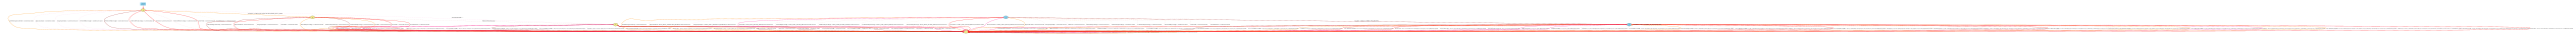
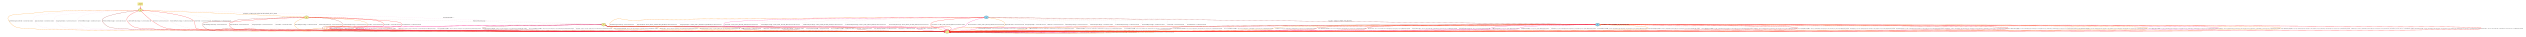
  digraph {
    configurations="1.0.0-TLS10|1.2.1-TLS10|1.3.0-TLS10|2.0.0-TLS10|2.10.0-TLS10"
    fontname=Roboto
    node [feature="1.0.0-TLS10|1.2.1-TLS10|1.3.0-TLS10|2.0.0-TLS10|2.10.0-TLS10" fillcolor=khaki fontname=Roboto style=filled]
    edge [color=darkorange fontname=Roboto style=bold feature="1.0.0-TLS10|1.2.1-TLS10|1.3.0-TLS10|2.0.0-TLS10|2.10.0-TLS10"]
-   __start0 [feature=True fillcolor=skyblue shape=none]
+   __start0 [feature=True shape=none]
    b [feature=True]
    c
    d
    e
    f [fillcolor=skyblue]
    g [fillcolor=skyblue]
    __start0 -> b [color=red feature=""]
    b -> c [label="AlertWarningCloseNotify / ConnectionClosed"]
    b -> c [color=deeppink label="ApplicationData / ConnectionClosed" style=dotted]
    b -> c [color=deeppink label="ChangeCipherSpec / ConnectionClosed" style=dotted]
    b -> c [color=deeppink label="DHClientKeyExchange / ConnectionClosed" style=dotted]
    b -> c [color=brown label="DHEServerKeyExchange / ConnectionClosed"]
    b -> c [color=red label="ECDHClientKeyExchange / ConnectionClosed"]
    b -> c [color=red label="Finished / ConnectionClosed"]
    b -> c [color=red label="RSAClientKeyExchange / ConnectionClosed" style=dotted]
    b -> c [color=red label="ServerHello / ConnectionClosed"]
    b -> c [label="ServerHelloDone / ConnectionClosed" style=dotted]
    b -> d [label="ClientHello / SERVER_HELLO|CERTIFICATE|SERVER_HELLO_DONE"]
    c -> c [label="AlertWarningCloseNotify / ConnectionClosed"]
    c -> c [color=brown label="ApplicationData / ConnectionClosed"]
    c -> c [label="ChangeCipherSpec / ConnectionClosed" style=dotted]
    c -> c [color=brown label="ClientHello / ConnectionClosed"]
    c -> c [color=brown label="DHClientKeyExchange / ConnectionClosed"]
    c -> c [color=red label="DHEServerKeyExchange / ConnectionClosed" style=dotted]
    c -> c [color=deeppink label="ECDHClientKeyExchange / ConnectionClosed"]
    c -> c [color=deeppink label="Finished / ConnectionClosed"]
    c -> c [color=red label="RSAClientKeyExchange / ConnectionClosed" style=dotted]
    c -> c [color=brown label="ServerHello / ConnectionClosed"]
    c -> c [label="ServerHelloDone / ConnectionClosed"]
    d -> c [color=brown label="AlertWarningCloseNotify / ConnectionClosed"]
    d -> c [color=red label="ApplicationData / ConnectionClosed"]
    d -> c [color=red label="ChangeCipherSpec / ConnectionClosed" style=dotted]
    d -> c [color=deeppink label="ClientHello / ConnectionClosed" style=dotted]
    d -> c [label="DHClientKeyExchange / ConnectionClosed"]
    d -> c [label="DHEServerKeyExchange / ConnectionClosed" style=dotted]
    d -> c [color=brown label="ECDHClientKeyExchange / ConnectionClosed"]
    d -> c [label="Finished / ConnectionClosed"]
    d -> c [color=red label="ServerHello / ConnectionClosed"]
    d -> c [color=red label="ServerHelloDone / ConnectionClosed"]
    d -> e [color=brown label="RSAClientKeyExchange / -" style=dotted]
    e -> b [color=deeppink label="ChangeCipherSpec / -" style=dotted]
    e -> c [color=deeppink label="AlertWarningCloseNotify / ConnectionClosed"]
    e -> c [color=deeppink feature="2.10.0-TLS10" label="ApplicationData / ALERT_FATAL_UNEXPECTED_MESSAGE|ConnectionClosed"]
    e -> c [color=red feature="2.10.0-TLS10" label="ClientHello / ALERT_FATAL_UNEXPECTED_MESSAGE|ConnectionClosed" style=dotted]
    e -> c [color=brown feature="2.10.0-TLS10" label="DHClientKeyExchange / ALERT_FATAL_UNEXPECTED_MESSAGE|ConnectionClosed" style=dotted]
    e -> c [color=brown feature="2.10.0-TLS10" label="DHEServerKeyExchange / ALERT_FATAL_UNEXPECTED_MESSAGE|ConnectionClosed"]
    e -> c [color=deeppink feature="2.10.0-TLS10" label="ECDHClientKeyExchange / ALERT_FATAL_UNEXPECTED_MESSAGE|ConnectionClosed" style=dotted]
    e -> c [color=brown feature="2.10.0-TLS10" label="Finished / ALERT_FATAL_UNEXPECTED_MESSAGE|ConnectionClosed" style=dotted]
    e -> c [feature="2.10.0-TLS10" label="RSAClientKeyExchange / ALERT_FATAL_UNEXPECTED_MESSAGE|ConnectionClosed"]
    e -> c [feature="2.10.0-TLS10" label="ServerHello / ALERT_FATAL_UNEXPECTED_MESSAGE|ConnectionClosed"]
    e -> c [feature="2.10.0-TLS10" label="ServerHelloDone / ALERT_FATAL_UNEXPECTED_MESSAGE|ConnectionClosed"]
    e -> c [color=brown feature="1.0.0-TLS10|1.2.1-TLS10|1.3.0-TLS10|2.0.0-TLS10" label="ApplicationData / ConnectionClosed"]
    e -> c [color=deeppink feature="1.0.0-TLS10|1.2.1-TLS10|1.3.0-TLS10|2.0.0-TLS10" label="ClientHello / ConnectionClosed" style=dotted]
    e -> c [color=brown feature="1.0.0-TLS10|1.2.1-TLS10|1.3.0-TLS10|2.0.0-TLS10" label="DHClientKeyExchange / ConnectionClosed"]
    e -> c [color=deeppink feature="1.0.0-TLS10|1.2.1-TLS10|1.3.0-TLS10|2.0.0-TLS10" label="DHEServerKeyExchange / ConnectionClosed" style=dotted]
    e -> c [feature="1.0.0-TLS10|1.2.1-TLS10|1.3.0-TLS10|2.0.0-TLS10" label="ECDHClientKeyExchange / ConnectionClosed" style=dotted]
    e -> c [color=brown feature="1.0.0-TLS10|1.2.1-TLS10|1.3.0-TLS10|2.0.0-TLS10" label="Finished / ConnectionClosed"]
    e -> c [color=deeppink feature="1.0.0-TLS10|1.2.1-TLS10|1.3.0-TLS10|2.0.0-TLS10" label="RSAClientKeyExchange / ConnectionClosed" style=dotted]
    e -> c [color=deeppink feature="1.0.0-TLS10|1.2.1-TLS10|1.3.0-TLS10|2.0.0-TLS10" label="ServerHello / ConnectionClosed" style=dotted]
    e -> c [color=deeppink feature="1.0.0-TLS10|1.2.1-TLS10|1.3.0-TLS10|2.0.0-TLS10" label="ServerHelloDone / ConnectionClosed"]
    f -> c [label="AlertWarningCloseNotify / ConnectionClosed"]
    f -> c [color=red feature="2.10.0-TLS10" label="ApplicationData / ALERT_FATAL_UNEXPECTED_MESSAGE|ConnectionClosed" style=dotted]
    f -> c [color=deeppink feature="2.10.0-TLS10" label="ChangeCipherSpec / ALERT_FATAL_UNEXPECTED_MESSAGE|ConnectionClosed" style=dotted]
    f -> c [color=deeppink feature="2.10.0-TLS10" label="ClientHello / ALERT_FATAL_DECODE_ERROR|ConnectionClosed"]
    f -> c [color=red feature="2.10.0-TLS10" label="DHClientKeyExchange / ALERT_FATAL_DECODE_ERROR|ConnectionClosed" style=dotted]
    f -> c [color=red feature="2.10.0-TLS10" label="DHEServerKeyExchange / ALERT_FATAL_DECODE_ERROR|ConnectionClosed" style=dotted]
    f -> c [color=brown feature="2.10.0-TLS10" label="ECDHClientKeyExchange / ALERT_FATAL_DECODE_ERROR|ConnectionClosed" style=dotted]
    f -> c [feature="2.10.0-TLS10" label="RSAClientKeyExchange / ALERT_FATAL_DECODE_ERROR|ConnectionClosed" style=dotted]
    f -> c [color=red feature="2.10.0-TLS10" label="ServerHello / ALERT_FATAL_DECODE_ERROR|ConnectionClosed"]
    f -> c [color=deeppink feature="2.10.0-TLS10" label="ServerHelloDone / ALERT_FATAL_DECODE_ERROR|ConnectionClosed"]
    f -> c [feature="1.0.0-TLS10|1.2.1-TLS10|1.3.0-TLS10|2.0.0-TLS10" label="ApplicationData / ConnectionClosed"]
    f -> c [color=brown feature="1.0.0-TLS10|1.2.1-TLS10|1.3.0-TLS10|2.0.0-TLS10" label="ChangeCipherSpec / ConnectionClosed" style=dotted]
    f -> c [color=deeppink feature="1.0.0-TLS10|1.2.1-TLS10|1.3.0-TLS10|2.0.0-TLS10" label="ClientHello / ConnectionClosed" style=dotted]
    f -> c [feature="1.0.0-TLS10|1.2.1-TLS10|1.3.0-TLS10|2.0.0-TLS10" label="DHClientKeyExchange / ConnectionClosed" style=dotted]
    f -> c [feature="1.0.0-TLS10|1.2.1-TLS10|1.3.0-TLS10|2.0.0-TLS10" label="DHEServerKeyExchange / ConnectionClosed" style=dotted]
    f -> c [color=brown feature="1.0.0-TLS10|1.2.1-TLS10|1.3.0-TLS10|2.0.0-TLS10" label="ECDHClientKeyExchange / ConnectionClosed" style=dotted]
    f -> c [color=red feature="1.0.0-TLS10|1.2.1-TLS10|1.3.0-TLS10|2.0.0-TLS10" label="RSAClientKeyExchange / ConnectionClosed" style=dotted]
    f -> c [color=brown feature="1.0.0-TLS10|1.2.1-TLS10|1.3.0-TLS10|2.0.0-TLS10" label="ServerHello / ConnectionClosed" style=dotted]
    f -> c [feature="1.0.0-TLS10|1.2.1-TLS10|1.3.0-TLS10|2.0.0-TLS10" label="ServerHelloDone / ConnectionClosed" style=dotted]
    f -> g [color=brown label="Finished / CHANGE_CIPHER_SPEC|FINISHED"]
    g -> c [color=deeppink feature="1.0.0-TLS10|1.2.1-TLS10|2.0.0-TLS10|2.10.0-TLS10" label="AlertWarningCloseNotify / APPLICATION|ALERT_WARNING_CLOSE_NOTIFY|ConnectionClosed"]
    g -> c [feature="1.0.0-TLS10|1.2.1-TLS10|2.0.0-TLS10|2.10.0-TLS10" label="ApplicationData / APPLICATION|ALERT_WARNING_CLOSE_NOTIFY|ConnectionClosed"]
    g -> c [color=deeppink feature="1.0.0-TLS10|1.2.1-TLS10|2.0.0-TLS10|2.10.0-TLS10" label="ChangeCipherSpec / APPLICATION|ALERT_WARNING_CLOSE_NOTIFY|ConnectionClosed" style=dotted]
    g -> c [color=brown feature="1.0.0-TLS10|2.0.0-TLS10|2.10.0-TLS10" label="DHClientKeyExchange / APPLICATION|ALERT_WARNING_CLOSE_NOTIFY|ConnectionClosed" style=dotted]
    g -> c [color=brown feature="1.0.0-TLS10|2.0.0-TLS10|2.10.0-TLS10" label="DHEServerKeyExchange / APPLICATION|ALERT_WARNING_CLOSE_NOTIFY|ConnectionClosed"]
    g -> c [color=brown feature="1.0.0-TLS10|2.0.0-TLS10|2.10.0-TLS10" label="ECDHClientKeyExchange / APPLICATION|ALERT_WARNING_CLOSE_NOTIFY|ConnectionClosed" style=dotted]
    g -> c [feature="1.0.0-TLS10|2.0.0-TLS10|2.10.0-TLS10" label="Finished / APPLICATION|ALERT_WARNING_CLOSE_NOTIFY|ConnectionClosed"]
    g -> c [color=red feature="1.0.0-TLS10|2.0.0-TLS10|2.10.0-TLS10" label="RSAClientKeyExchange / APPLICATION|ALERT_WARNING_CLOSE_NOTIFY|ConnectionClosed"]
    g -> c [color=red feature="1.0.0-TLS10|2.0.0-TLS10|2.10.0-TLS10" label="ServerHello / APPLICATION|ALERT_WARNING_CLOSE_NOTIFY|ConnectionClosed"]
    g -> c [feature="1.0.0-TLS10|2.0.0-TLS10|2.10.0-TLS10" label="ServerHelloDone / APPLICATION|ALERT_WARNING_CLOSE_NOTIFY|ConnectionClosed" style=dotted]
    g -> c [color=red feature="1.3.0-TLS10" label="AlertWarningCloseNotify / APPLICATION|ConnectionClosed" style=dotted]
    g -> c [color=deeppink feature="1.3.0-TLS10" label="ApplicationData / APPLICATION|ConnectionClosed"]
    g -> c [color=deeppink feature="1.3.0-TLS10" label="ChangeCipherSpec / APPLICATION|ConnectionClosed"]
    g -> c [color=brown feature="1.3.0-TLS10" label="ClientHello / ALERT_WARNING_NO_RENEGOTIATION|APPLICATION|ConnectionClosed" style=dotted]
    g -> c [color=brown feature="1.3.0-TLS10" label="DHClientKeyExchange / ALERT_WARNING_NO_RENEGOTIATION|APPLICATION|ConnectionClosed" style=dotted]
    g -> c [feature="1.3.0-TLS10" label="DHEServerKeyExchange / ALERT_WARNING_NO_RENEGOTIATION|APPLICATION|ConnectionClosed"]
    g -> c [color=red feature="1.3.0-TLS10" label="ECDHClientKeyExchange / ALERT_WARNING_NO_RENEGOTIATION|APPLICATION|ConnectionClosed" style=dotted]
    g -> c [color=red feature="1.3.0-TLS10" label="Finished / ALERT_WARNING_NO_RENEGOTIATION|APPLICATION|ConnectionClosed" style=dotted]
    g -> c [color=red feature="1.3.0-TLS10" label="RSAClientKeyExchange / ALERT_WARNING_NO_RENEGOTIATION|APPLICATION|ConnectionClosed"]
    g -> c [feature="1.3.0-TLS10" label="ServerHello / ALERT_WARNING_NO_RENEGOTIATION|APPLICATION|ConnectionClosed" style=dotted]
    g -> c [feature="1.3.0-TLS10" label="ServerHelloDone / ALERT_WARNING_NO_RENEGOTIATION|APPLICATION|ConnectionClosed" style=dotted]
    g -> c [color=brown feature="1.2.1-TLS10" label="ClientHello / ALERT_WARNING_NO_RENEGOTIATION|APPLICATION|ALERT_WARNING_CLOSE_NOTIFY|ConnectionClosed" style=dotted]
    g -> c [color=red feature="1.2.1-TLS10" label="DHClientKeyExchange / ALERT_WARNING_NO_RENEGOTIATION|APPLICATION|ALERT_WARNING_CLOSE_NOTIFY|ConnectionClosed"]
    g -> c [color=brown feature="1.2.1-TLS10" label="DHEServerKeyExchange / ALERT_WARNING_NO_RENEGOTIATION|APPLICATION|ALERT_WARNING_CLOSE_NOTIFY|ConnectionClosed" style=dotted]
    g -> c [feature="1.2.1-TLS10" label="ECDHClientKeyExchange / ALERT_WARNING_NO_RENEGOTIATION|APPLICATION|ALERT_WARNING_CLOSE_NOTIFY|ConnectionClosed"]
    g -> c [color=deeppink feature="1.2.1-TLS10" label="Finished / ALERT_WARNING_NO_RENEGOTIATION|APPLICATION|ALERT_WARNING_CLOSE_NOTIFY|ConnectionClosed"]
    g -> c [feature="1.2.1-TLS10" label="RSAClientKeyExchange / ALERT_WARNING_NO_RENEGOTIATION|APPLICATION|ALERT_WARNING_CLOSE_NOTIFY|ConnectionClosed"]
    g -> c [color=deeppink feature="1.2.1-TLS10" label="ServerHello / ALERT_WARNING_NO_RENEGOTIATION|APPLICATION|ALERT_WARNING_CLOSE_NOTIFY|ConnectionClosed" style=dotted]
    g -> c [color=deeppink feature="1.2.1-TLS10" label="ServerHelloDone / ALERT_WARNING_NO_RENEGOTIATION|APPLICATION|ALERT_WARNING_CLOSE_NOTIFY|ConnectionClosed" style=dotted]
    g -> c [color=red feature="1.0.0-TLS10" label="ClientHello / APPLICATION|ALERT_WARNING_CLOSE_NOTIFY|ConnectionClosed"]
    g -> g [feature="2.0.0-TLS10|2.10.0-TLS10" label="ClientHello / ALERT_WARNING_NO_RENEGOTIATION" style=dotted]
  }
